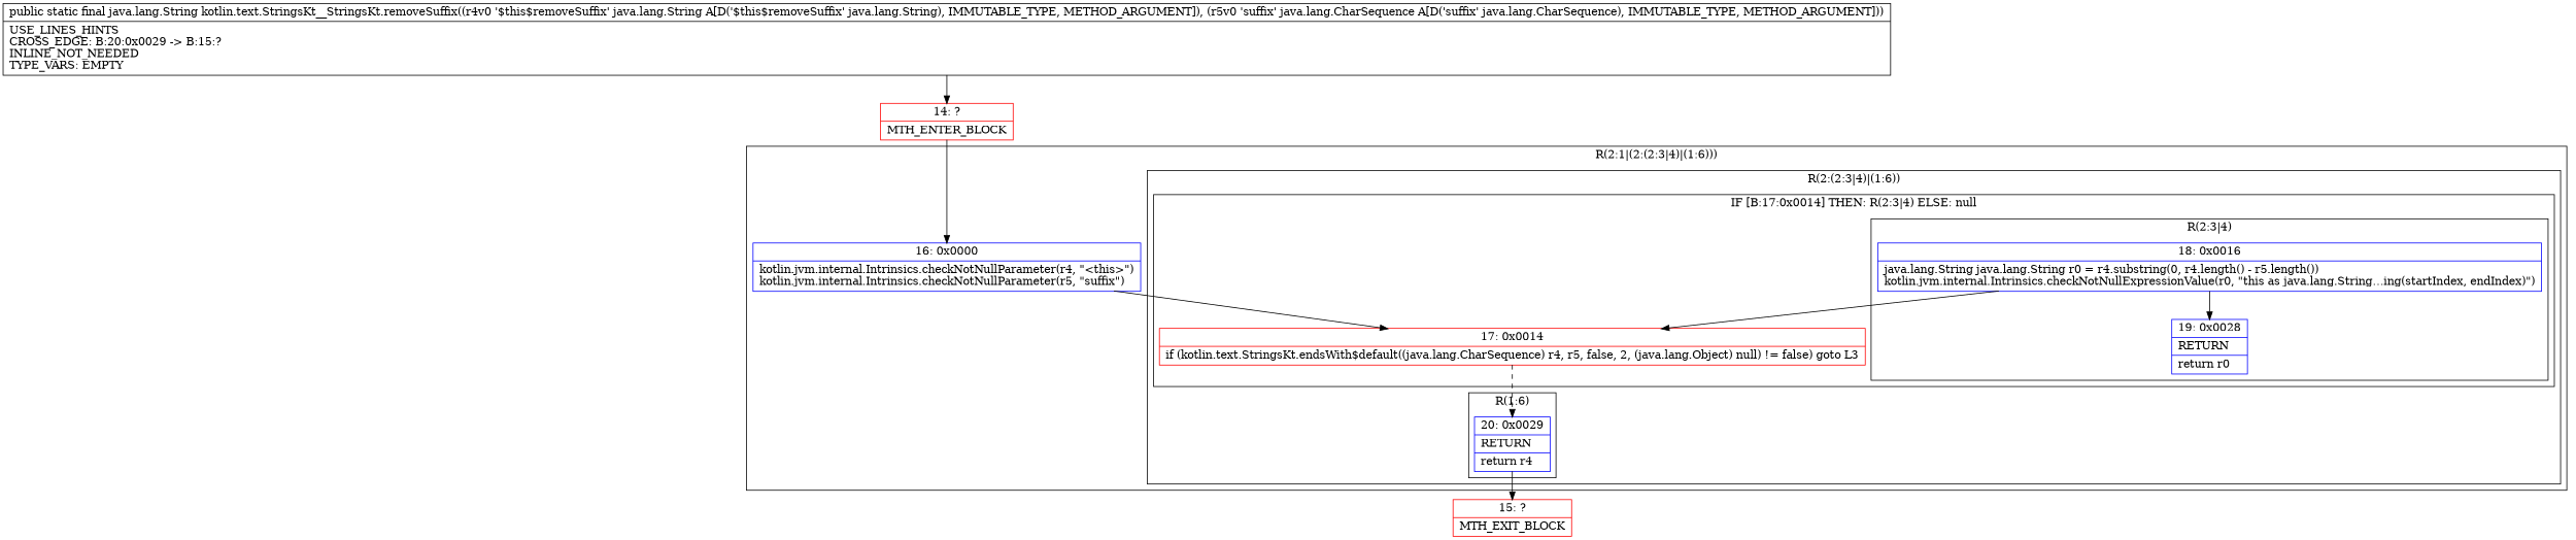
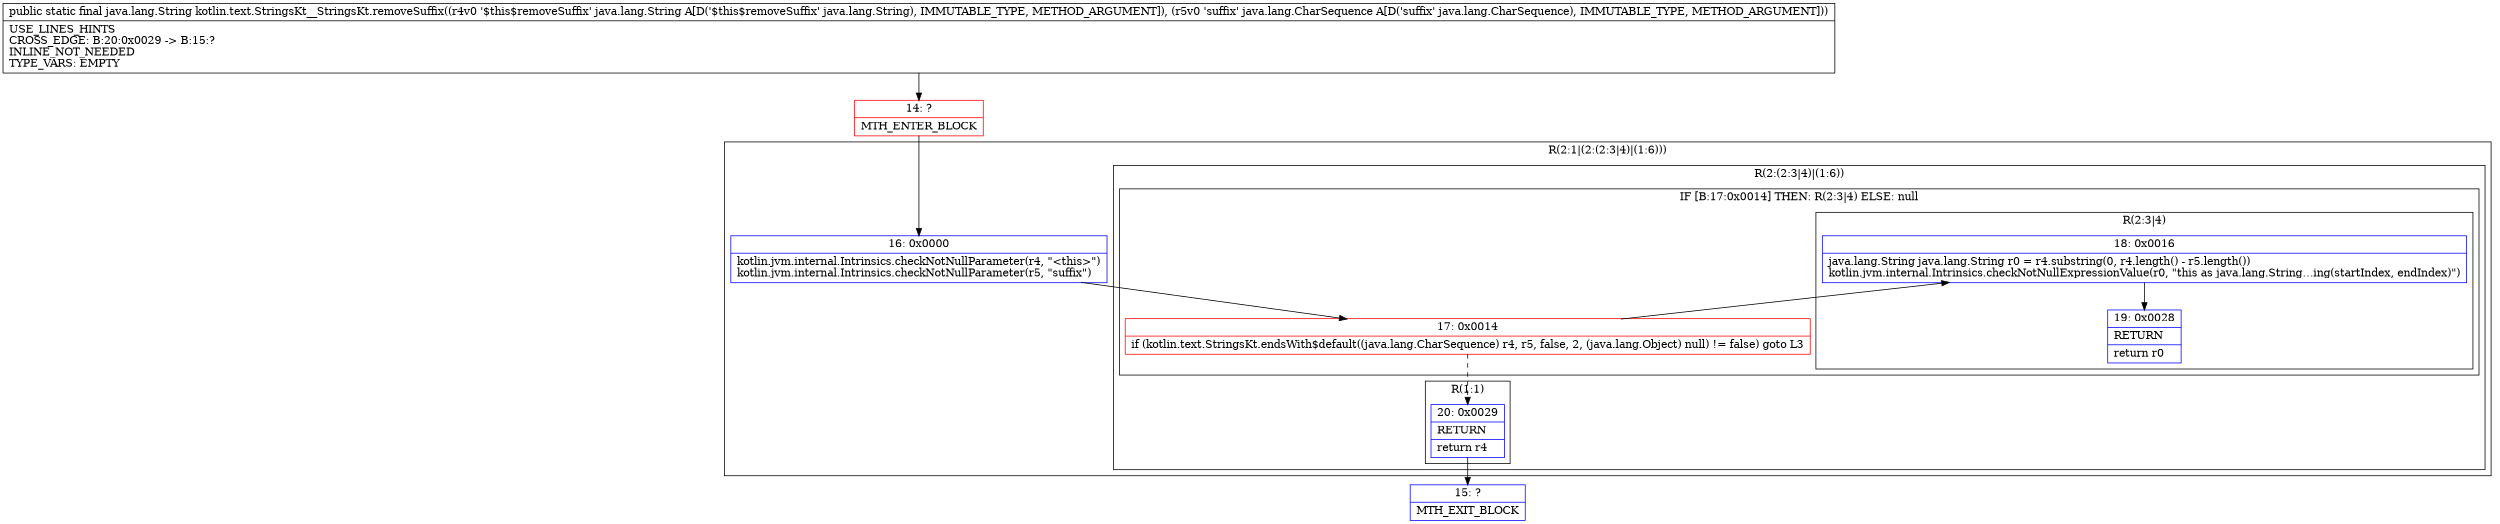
  digraph {
    node [color=blue shape=record]
    n1 [label="{18\:\ 0x0016|java.lang.String java.lang.String r0 = r4.substring(0, r4.length() \- r5.length())\lkotlin.jvm.internal.Intrinsics.checkNotNullExpressionValue(r0, \"this as java.lang.String…ing(startIndex, endIndex)\")\l}"]
    n2 [label="{19\:\ 0x0028|RETURN\l|return r0\l}"]
    n3 [color=red label="{17\:\ 0x0014|if (kotlin.text.StringsKt.endsWith$default((java.lang.CharSequence) r4, r5, false, 2, (java.lang.Object) null) != false) goto L3\l}"]
    n4 [label="{20\:\ 0x0029|RETURN\l|return r4\l}"]
    n5 [label="{16\:\ 0x0000|kotlin.jvm.internal.Intrinsics.checkNotNullParameter(r4, \"\<this\>\")\lkotlin.jvm.internal.Intrinsics.checkNotNullParameter(r5, \"suffix\")\l}"]
-   n6 [color=red label="{15\:\ ?|MTH_EXIT_BLOCK\l}"]
+   n6 [label="{15\:\ ?|MTH_EXIT_BLOCK\l}"]
    n7 [color=red label="{14\:\ ?|MTH_ENTER_BLOCK\l}"]
    n8 [label="{public static final java.lang.String kotlin.text.StringsKt__StringsKt.removeSuffix((r4v0 '$this$removeSuffix' java.lang.String A[D('$this$removeSuffix' java.lang.String), IMMUTABLE_TYPE, METHOD_ARGUMENT]), (r5v0 'suffix' java.lang.CharSequence A[D('suffix' java.lang.CharSequence), IMMUTABLE_TYPE, METHOD_ARGUMENT]))  | USE_LINES_HINTS\lCROSS_EDGE: B:20:0x0029 \-\> B:15:?\lINLINE_NOT_NEEDED\lTYPE_VARS: EMPTY\l}" color=""]
    subgraph cluster_1 {
      label="R(2:1|(2:(2:3|4)|(1:6)))"
      n5
      subgraph cluster_2 {
        label="R(2:(2:3|4)|(1:6))"
        subgraph cluster_3 {
          label="IF [B:17:0x0014] THEN: R(2:3|4) ELSE: null"
          n3
          subgraph cluster_4 {
            label="R(2:3|4)"
            n1
            n2
          }
        }
        subgraph cluster_5 {
-         label="R(1:6)"
+         label="R(1:1)"
          n4
        }
      }
    }
    n1 -> n2
-   n1 -> n3
+   n3 -> n1
    n3 -> n4 [style=dashed]
    n4 -> n6
    n5 -> n3
    n7 -> n5
    n8 -> n7
  }
